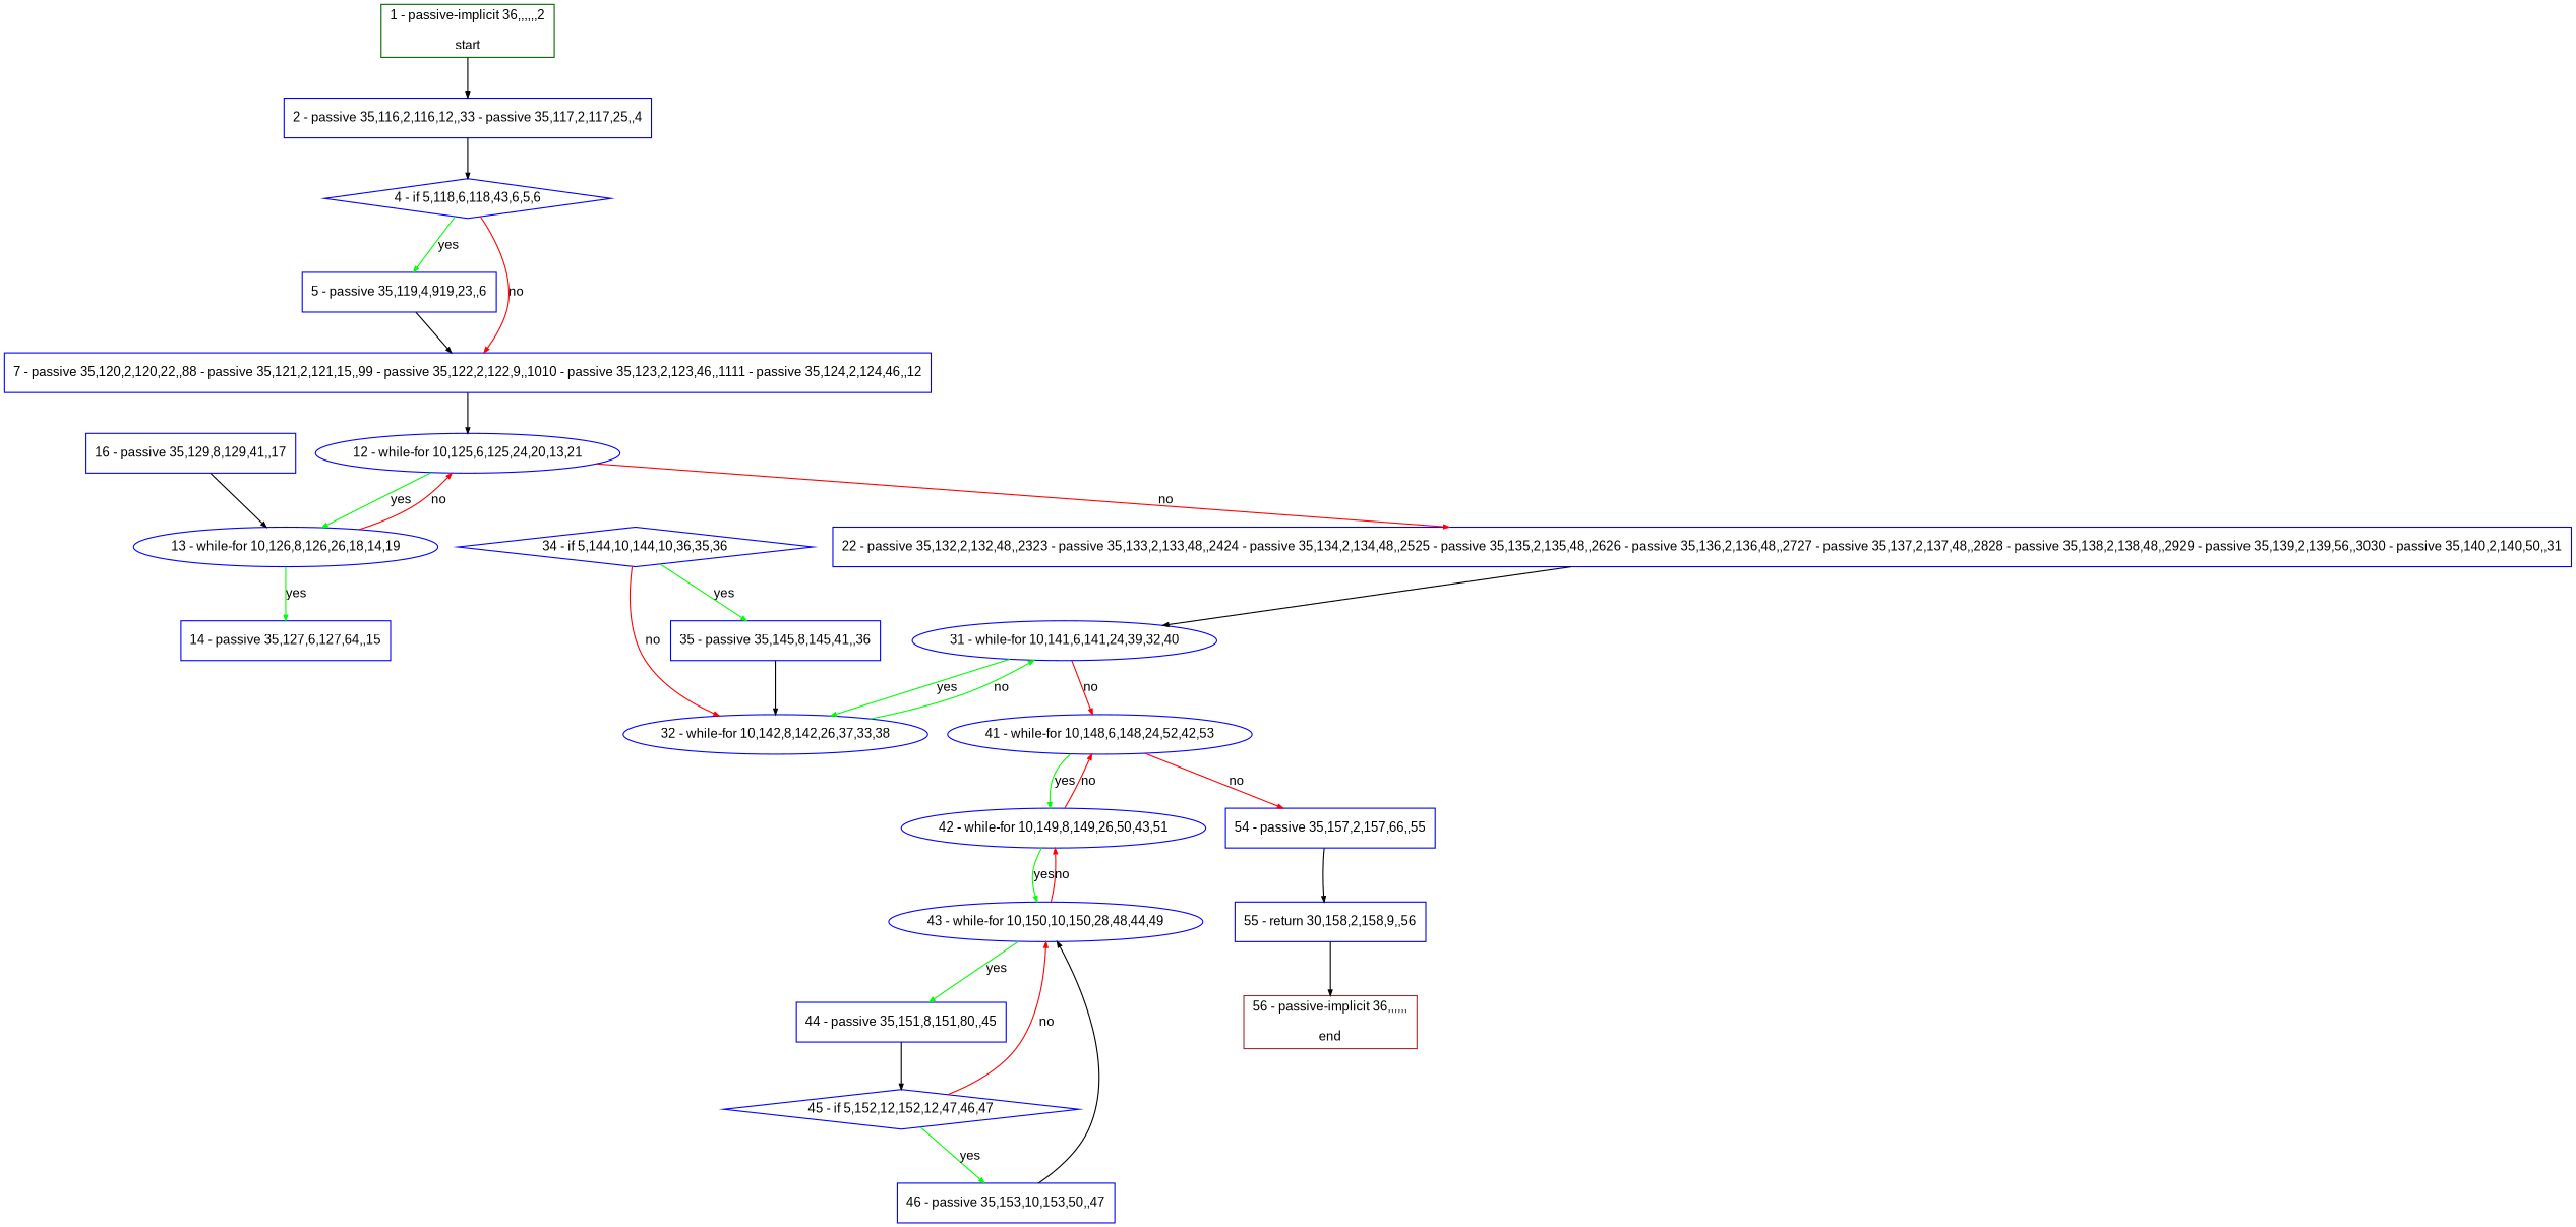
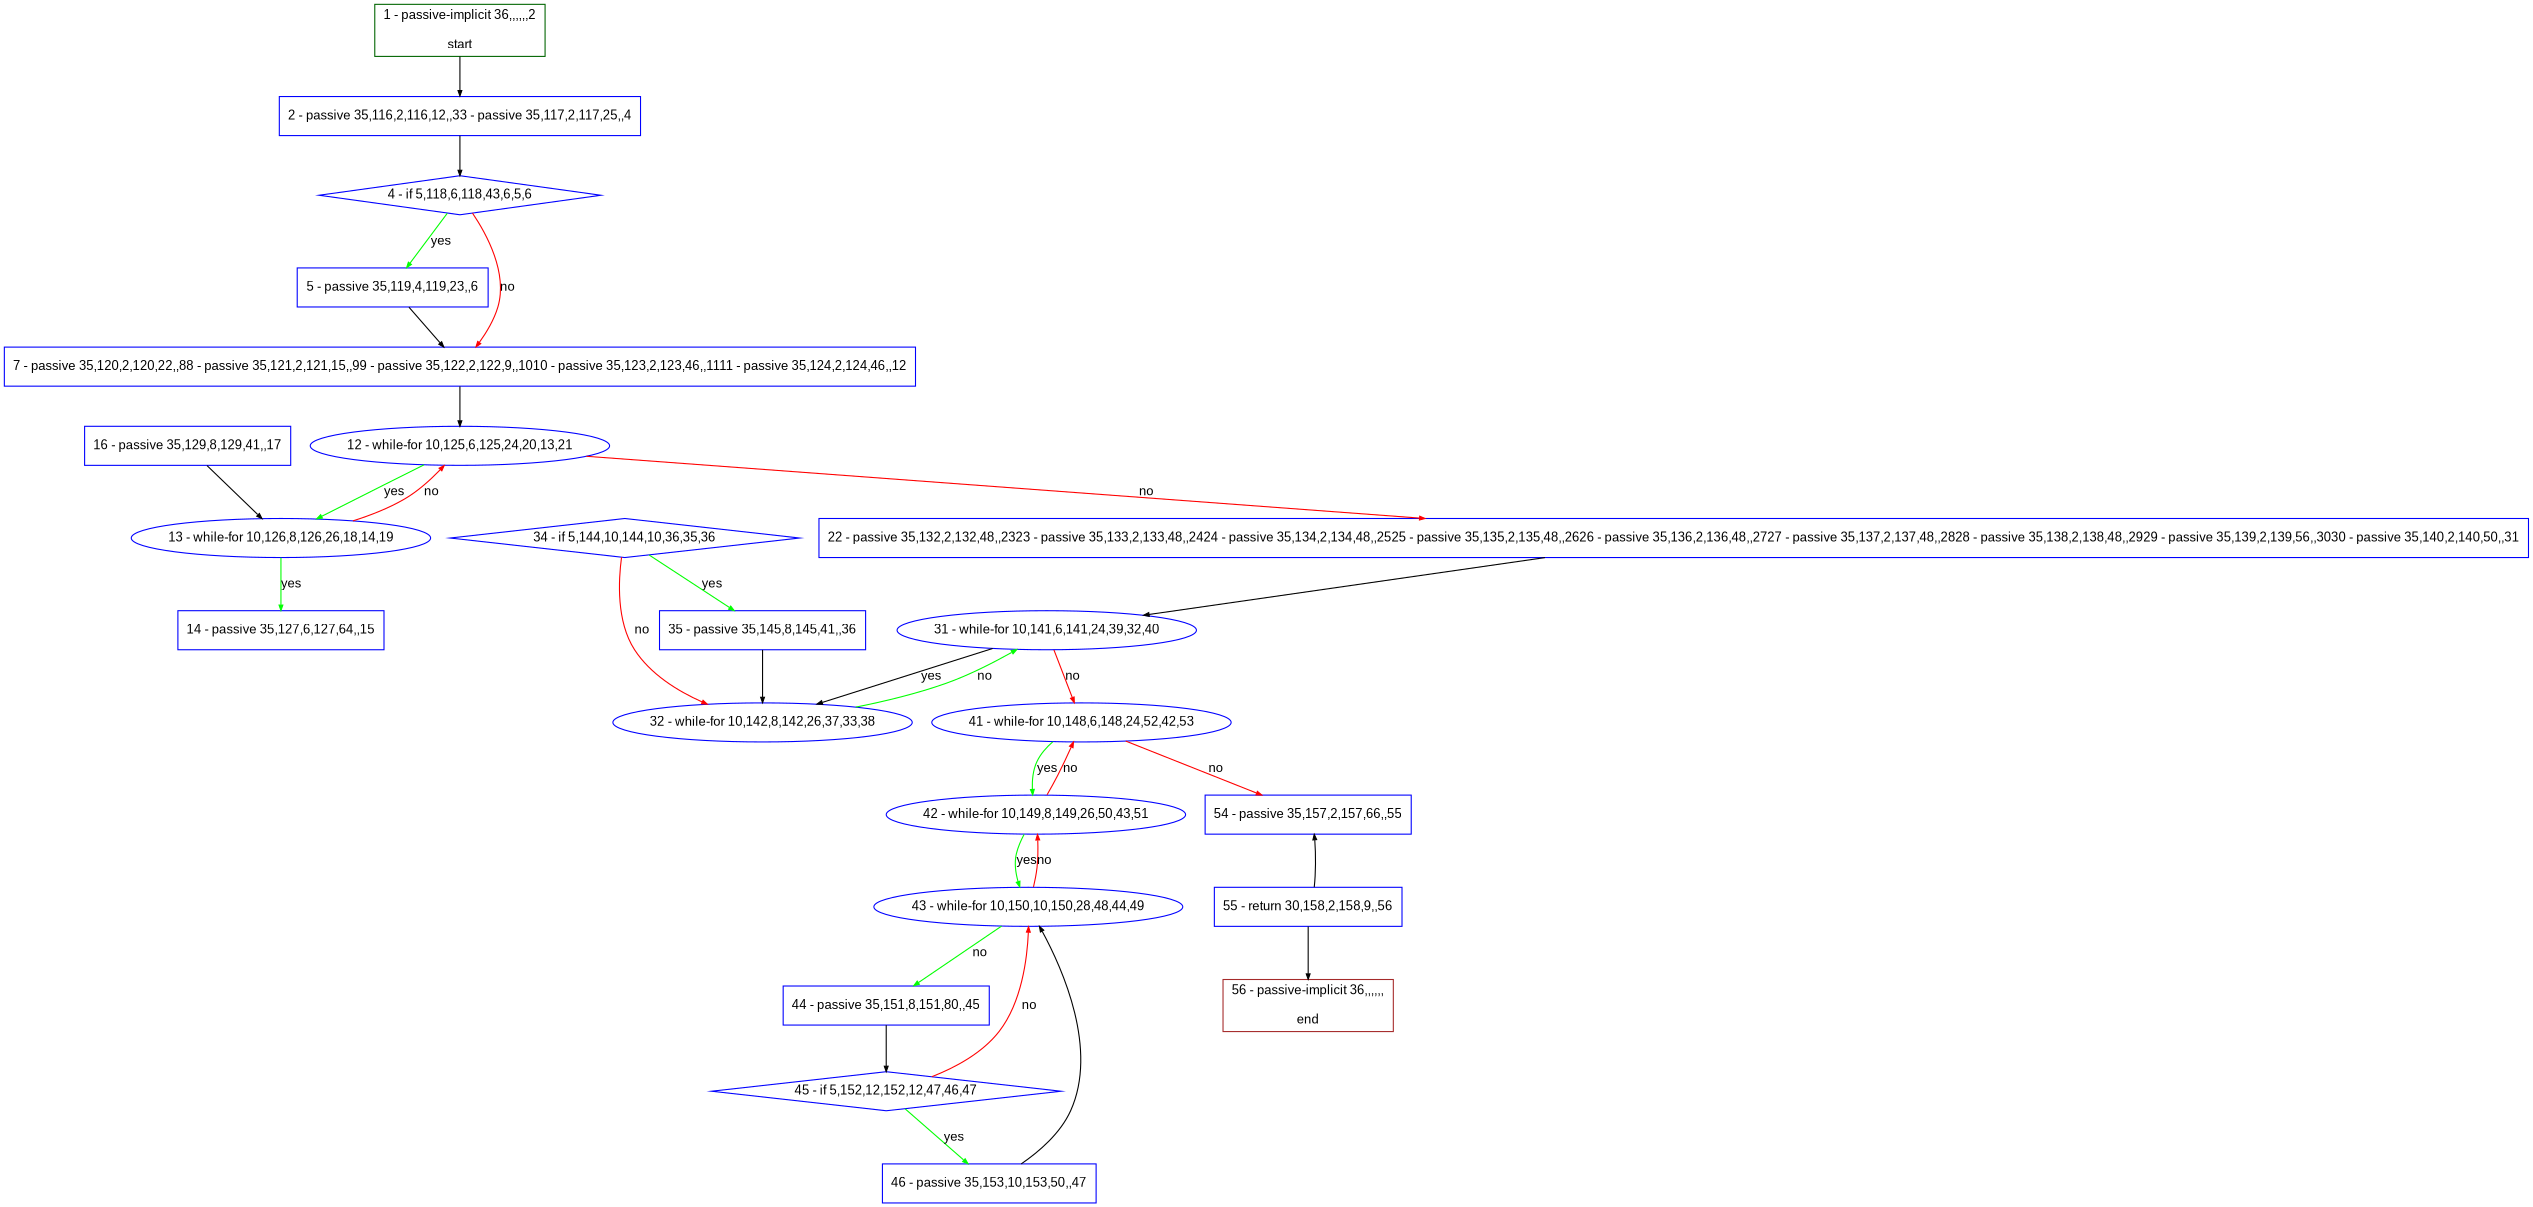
  digraph {
    bgcolor=white
    compound=true
    fillcolor="#FFFFCC"
    fontname=Arial
    fontsize=12
    pack=true
    packmode=clust
    style="rounded,filled"
    node [color="#0000ff" compound=true fillcolor="#ffffff" fixedsize=false fontname=Arial fontsize=12 node_initialized=no shape=box style=filled]
    edge [arrowhead=normal arrowsize=0.5 arrowtail=none color="#000000" compound=true dir=forward fontcolor=black fontname=Arial fontsize=12]
    n1 [label="2 - passive 35,116,2,116,12,,33 - passive 35,117,2,117,25,,4"]
    n2 [label="4 - if 5,118,6,118,43,6,5,6" shape=diamond]
-   n3 [label="5 - passive 35,119,4,919,23,,6"]
+   n3 [label="5 - passive 35,119,4,119,23,,6"]
    n4 [label="7 - passive 35,120,2,120,22,,88 - passive 35,121,2,121,15,,99 - passive 35,122,2,122,9,,1010 - passive 35,123,2,123,46,,1111 - passive 35,124,2,124,46,,12"]
    n5 [color="#006400" label="1 - passive-implicit 36,,,,,,2\n\nstart"]
    n6 [label="12 - while-for 10,125,6,125,24,20,13,21" shape=oval]
    n7 [label="13 - while-for 10,126,8,126,26,18,14,19" shape=oval]
    n8 [label="22 - passive 35,132,2,132,48,,2323 - passive 35,133,2,133,48,,2424 - passive 35,134,2,134,48,,2525 - passive 35,135,2,135,48,,2626 - passive 35,136,2,136,48,,2727 - passive 35,137,2,137,48,,2828 - passive 35,138,2,138,48,,2929 - passive 35,139,2,139,56,,3030 - passive 35,140,2,140,50,,31"]
    n9 [label="14 - passive 35,127,6,127,64,,15"]
    n10 [label="31 - while-for 10,141,6,141,24,39,32,40" shape=oval]
    n11 [label="32 - while-for 10,142,8,142,26,37,33,38" shape=oval]
    n12 [label="41 - while-for 10,148,6,148,24,52,42,53" shape=oval]
    n13 [label="16 - passive 35,129,8,129,41,,17"]
    n14 [label="42 - while-for 10,149,8,149,26,50,43,51" shape=oval]
    n15 [label="54 - passive 35,157,2,157,66,,55"]
    n16 [label="43 - while-for 10,150,10,150,28,48,44,49" shape=oval]
    n17 [label="55 - return 30,158,2,158,9,,56"]
    n18 [label="34 - if 5,144,10,144,10,36,35,36" shape=diamond]
    n19 [label="35 - passive 35,145,8,145,41,,36"]
    n20 [label="44 - passive 35,151,8,151,80,,45"]
    n21 [color="#a52a2a" label="56 - passive-implicit 36,,,,,,\n\nend"]
    n22 [label="45 - if 5,152,12,152,12,47,46,47" shape=diamond]
    n23 [label="46 - passive 35,153,10,153,50,,47"]
    n1 -> n2
    n2 -> n3 [color="#00ff00" label=yes]
    n2 -> n4 [color="#ff0000" label=no]
    n3 -> n4
    n4 -> n6
    n5 -> n1
    n6 -> n7 [color="#00ff00" label=yes]
    n6 -> n8 [color="#ff0000" label=no]
    n7 -> n6 [color="#ff0000" label=no]
    n7 -> n9 [color="#00ff00" label=yes]
    n8 -> n10
-   n10 -> n11 [color="#00ff00" label=yes]
+   n10 -> n11 [label=yes]
    n10 -> n12 [color="#ff0000" label=no]
    n11 -> n10 [color="#00ff00" label=no]
    n12 -> n14 [color="#00ff00" label=yes]
    n12 -> n15 [color="#ff0000" label=no]
    n13 -> n7
    n14 -> n12 [color="#ff0000" label=no]
    n14 -> n16 [color="#00ff00" label=yes]
-   n15 -> n17
+   n17 -> n15
    n16 -> n14 [color="#ff0000" label=no]
-   n16 -> n20 [color="#00ff00" label=yes]
+   n16 -> n20 [color="#00ff00" label=no]
    n17 -> n21
    n18 -> n11 [color="#ff0000" label=no]
    n18 -> n19 [color="#00ff00" label=yes]
    n19 -> n11
    n20 -> n22
    n22 -> n16 [color="#ff0000" label=no]
    n22 -> n23 [color="#00ff00" label=yes]
    n23 -> n16
  }
